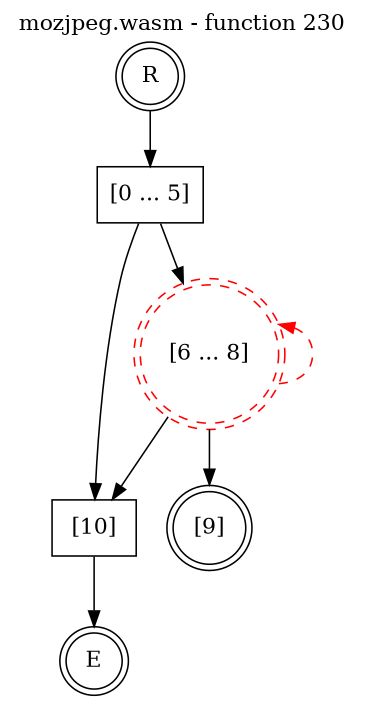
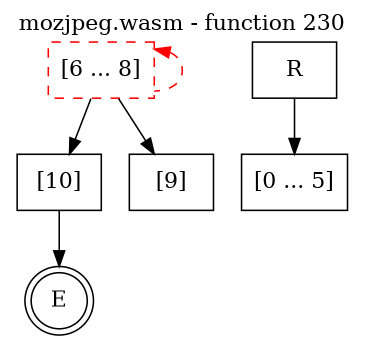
  digraph {
    label="mozjpeg.wasm - function 230"
    labelfontcolor=black
    labelfontname=Helvetica
    labelfontsize=16
    labelloc=t
    node [shape=box color=black style=solid]
    E [shape=doublecircle color="" style=""]
-   n2 [label=R shape=doublecircle color="" style=""]
+   n2 [label=R color="" style=""]
    n3 [label="[0 ... 5]"]
-   n4 [color=red label="[6 ... 8]" shape=doublecircle style=dashed]
+   n4 [color=red label="[6 ... 8]" style=dashed]
    n5 [label="[10]"]
-   n6 [label="[9]" shape=doublecircle]
+   n6 [label="[9]"]
    n2 -> n3
-   n3 -> n4
-   n3 -> n5
    n4 -> n4 [color=red dir=back style=dashed]
    n4 -> n5
    n4 -> n6
    n5 -> E
  }
